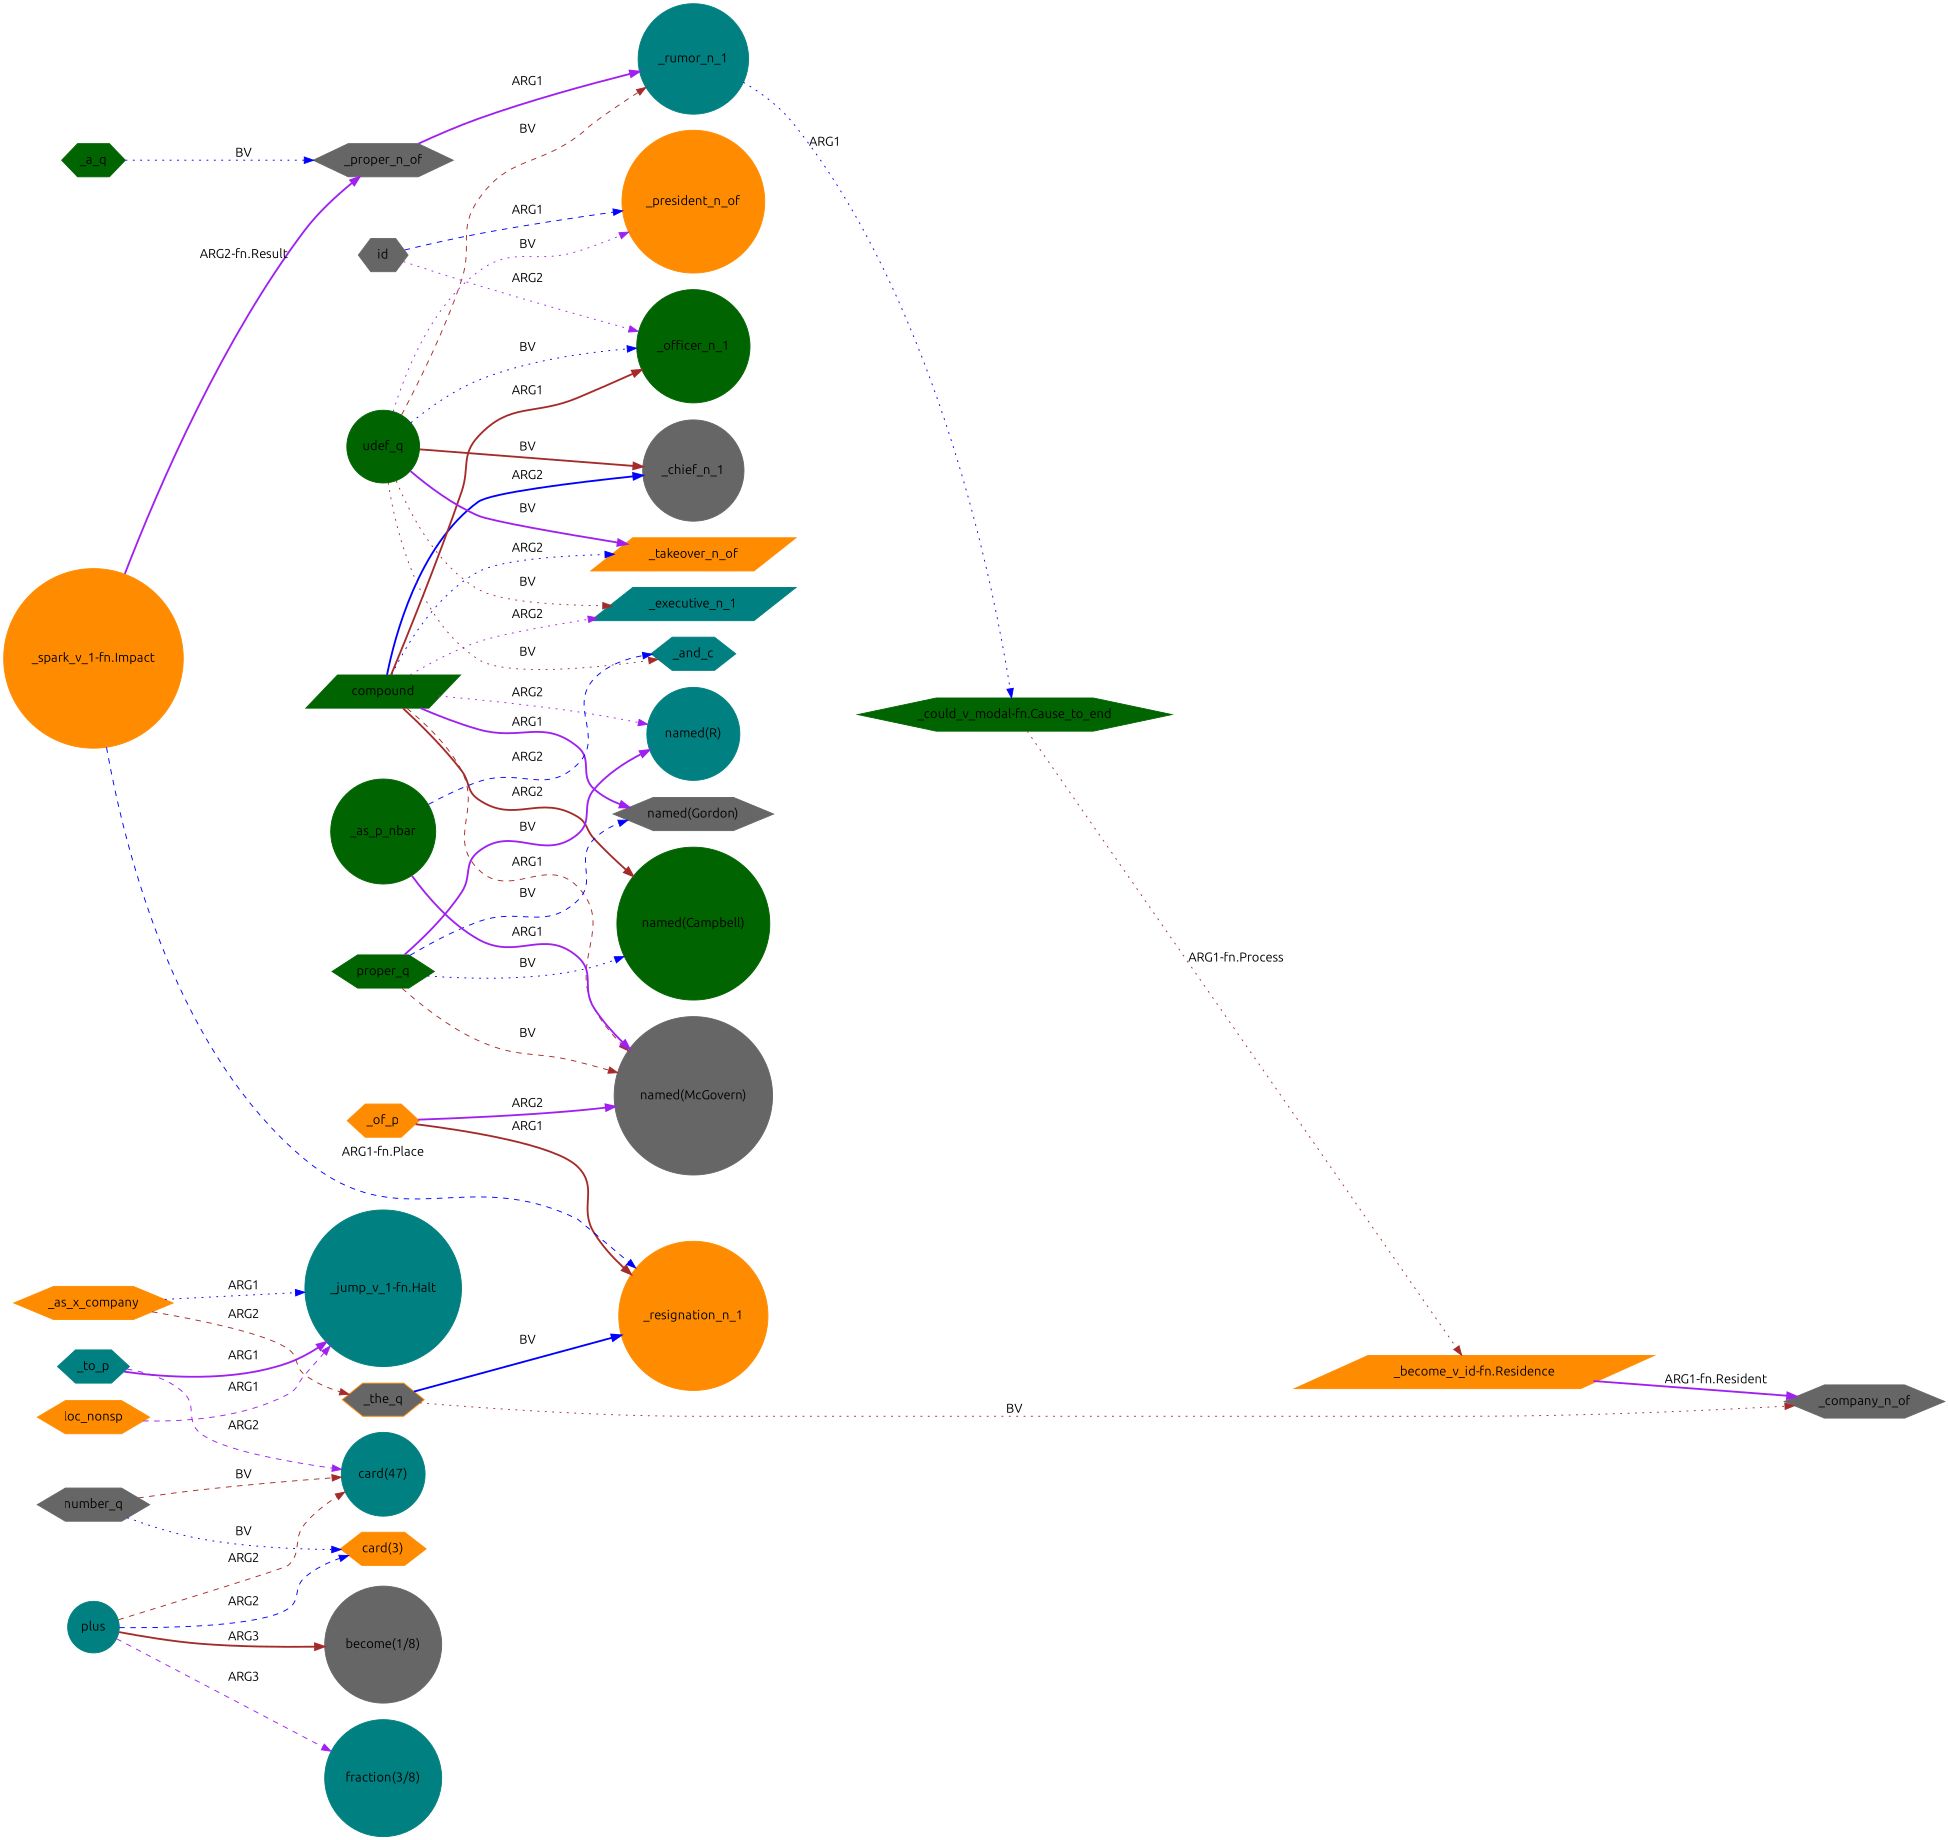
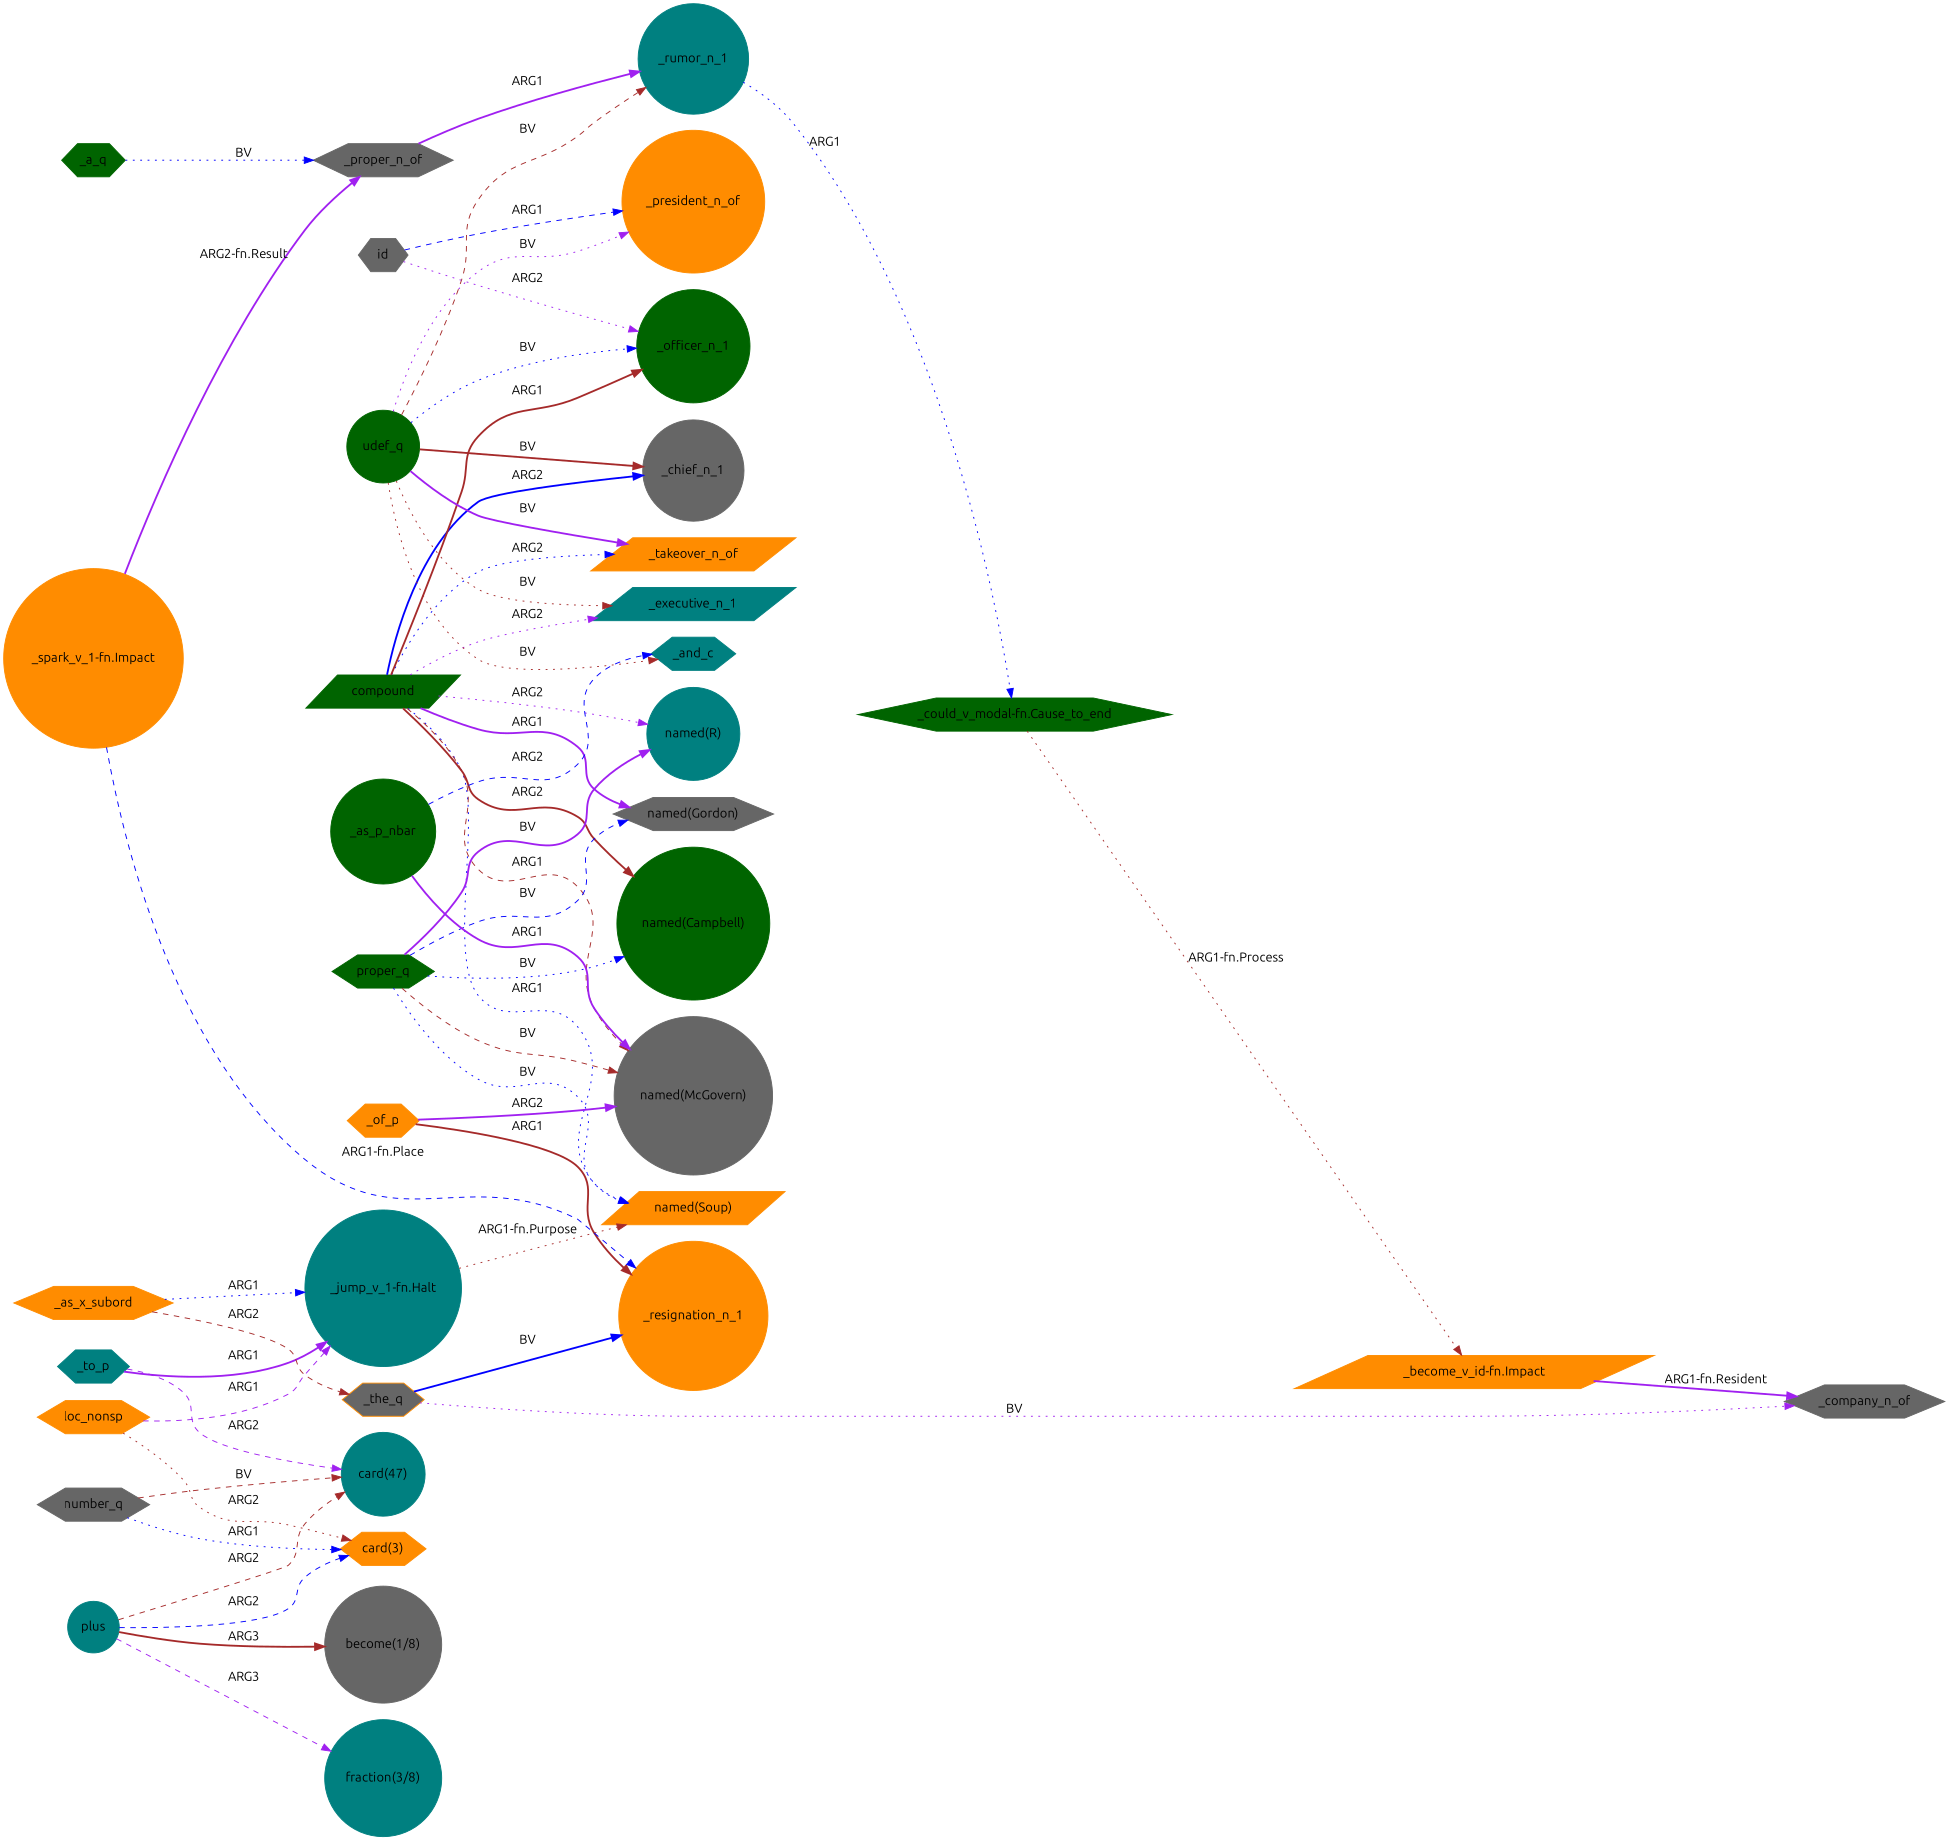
  digraph {
    fontname=Ubuntu
    rankdir=LR
    node [color=darkorange fontname=Ubuntu shape=circle style=filled]
    edge [color=purple fontname=Ubuntu style=dotted]
    compound [color=darkgreen shape=parallelogram]
    _chief_n_1 [color=gray40]
    "named(Gordon)" [color=gray40 shape=hexagon]
+   "named(Soup)" [shape=parallelogram]
    "named(McGovern)" [color=gray40]
    "named(R)" [color=teal]
    _takeover_n_of [shape=parallelogram]
    _executive_n_1 [color=teal shape=parallelogram]
    "named(Campbell)" [color=darkgreen]
    _officer_n_1 [color=darkgreen]
    plus [color=teal]
    "card(47)" [color=teal]
    n13 [color=gray40 label="become(1/8)"]
    "card(3)" [shape=hexagon]
    "fraction(3/8)" [color=teal]
    _a_q [color=darkgreen shape=hexagon]
    n17 [color=gray40 label=_proper_n_of shape=hexagon]
    _rumor_n_1 [color=teal]
    "_could_v_modal-fn.Cause_to_end" [color=darkgreen shape=hexagon]
    proper_q [color=darkgreen shape=hexagon]
    _as_p_nbar [color=darkgreen]
    _and_c [color=teal shape=hexagon]
-   "_become_v_id-fn.Residence" [shape=parallelogram]
+   "_become_v_id-fn.Residence" [shape=parallelogram label="_become_v_id-fn.Impact"]
    _company_n_of [color=gray40 shape=hexagon]
    udef_q [color=darkgreen]
    _president_n_of
    loc_nonsp [shape=hexagon]
    "_jump_v_1-fn.Halt" [color=teal]
    _of_p [shape=hexagon]
    _resignation_n_1
    _to_p [color=teal shape=hexagon]
    id [color=gray40 shape=hexagon]
    number_q [color=gray40 shape=hexagon]
    _the_q [fillcolor=gray40 shape=hexagon]
    "_spark_v_1-fn.Impact"
-   _as_x_subord [shape=hexagon label=_as_x_company]
+   _as_x_subord [shape=hexagon]
    compound -> _chief_n_1 [color=blue label=ARG2 style=bold]
    compound -> "named(Gordon)" [label=ARG1 style=bold]
+   compound -> "named(Soup)" [color=blue label=ARG1]
    compound -> "named(McGovern)" [color=brown label=ARG1 style=dashed]
    compound -> "named(R)" [label=ARG2]
    compound -> _takeover_n_of [color=blue label=ARG2]
    compound -> _executive_n_1 [label=ARG2]
    compound -> "named(Campbell)" [color=brown label=ARG2 style=bold]
    compound -> _officer_n_1 [color=brown label=ARG1 style=bold]
    plus -> "card(47)" [color=brown label=ARG2 style=dashed]
    plus -> n13 [color=brown label=ARG3 style=bold]
    plus -> "card(3)" [color=blue label=ARG2 style=dashed]
    plus -> "fraction(3/8)" [label=ARG3 style=dashed]
    _a_q -> n17 [color=blue label=BV]
    n17 -> _rumor_n_1 [label=ARG1 style=bold]
    _rumor_n_1 -> "_could_v_modal-fn.Cause_to_end" [color=blue label=ARG1]
    "_could_v_modal-fn.Cause_to_end" -> "_become_v_id-fn.Residence" [color=brown label="ARG1-fn.Process"]
    proper_q -> "named(Gordon)" [color=blue label=BV style=dashed]
+   proper_q -> "named(Soup)" [color=blue label=BV]
    proper_q -> "named(McGovern)" [color=brown label=BV style=dashed]
    proper_q -> "named(R)" [label=BV style=bold]
    proper_q -> "named(Campbell)" [color=blue label=BV]
    _as_p_nbar -> "named(McGovern)" [label=ARG1 style=bold]
    _as_p_nbar -> _and_c [color=blue label=ARG2 style=dashed]
    "_become_v_id-fn.Residence" -> _company_n_of [label="ARG1-fn.Resident" style=bold]
    udef_q -> _chief_n_1 [color=brown label=BV style=bold]
    udef_q -> _takeover_n_of [label=BV style=bold]
    udef_q -> _executive_n_1 [color=brown label=BV]
    udef_q -> _officer_n_1 [color=blue label=BV]
    udef_q -> _rumor_n_1 [color=brown label=BV style=dashed]
    udef_q -> _and_c [color=brown label=BV]
    udef_q -> _president_n_of [label=BV]
+   loc_nonsp -> "card(3)" [color=brown label=ARG2]
    loc_nonsp -> "_jump_v_1-fn.Halt" [label=ARG1 style=dashed]
+   "_jump_v_1-fn.Halt" -> "named(Soup)" [color=brown label="ARG1-fn.Purpose"]
    _of_p -> "named(McGovern)" [label=ARG2 style=bold]
    _of_p -> _resignation_n_1 [color=brown label=ARG1 style=bold]
    _to_p -> "card(47)" [label=ARG2 style=dashed]
    _to_p -> "_jump_v_1-fn.Halt" [label=ARG1 style=bold]
    id -> _officer_n_1 [label=ARG2]
    id -> _president_n_of [color=blue label=ARG1 style=dashed]
    number_q -> "card(47)" [color=brown label=BV style=dashed]
-   number_q -> "card(3)" [color=blue label=BV]
-   _the_q -> _company_n_of [color=brown label=BV]
+   number_q -> "card(3)" [color=blue label=ARG1]
+   _the_q -> _company_n_of [label=BV]
    _the_q -> _resignation_n_1 [color=blue label=BV style=bold]
    "_spark_v_1-fn.Impact" -> n17 [label="ARG2-fn.Result" style=bold]
    "_spark_v_1-fn.Impact" -> _resignation_n_1 [color=blue label="ARG1-fn.Place" style=dashed]
    _as_x_subord -> "_jump_v_1-fn.Halt" [color=blue label=ARG1]
    _as_x_subord -> _the_q [color=brown label=ARG2 style=dashed]
  }
